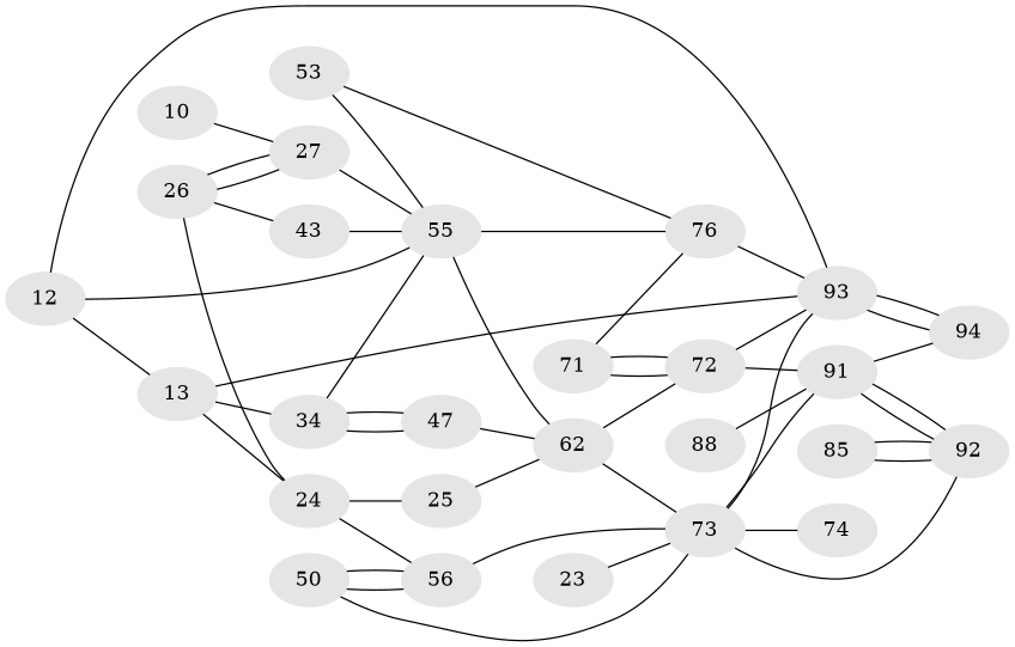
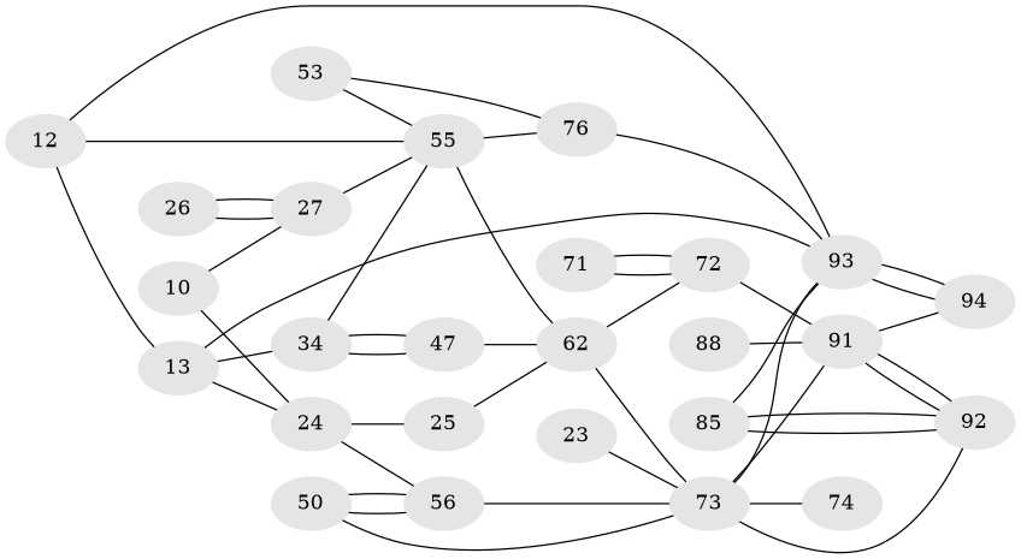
  graph {
    rankdir=LR
    node [color=gray90 style=filled]
    10 [super="+6+5"]
    24 [super="+15+14+22"]
    27 [super="+18"]
    25
    56 [super="+36+37"]
    55 [super="+54+46+45+21+51"]
    12 [super="+11"]
    13 [super="+2+7"]
    93 [super="+69+77"]
    34
    62 [super="+49+52+38"]
    76 [super="+70+75"]
    94 [super="+86"]
    73 [super="+68+66"]
    23
    91 [super="+89+82+81+90"]
    74
    92 [super="+83+84"]
    72 [super="+61+60"]
    26
-   43 [super="+29"]
    47 [super="+42+35"]
    50
    53
    71 [super="+64"]
    85
    88
-   26 -- 24
+   10 -- 24
    10 -- 27
    24 -- 25 [weight=2]
    24 -- 56 [weight=2]
    27 -- 55 [weight=2]
    25 -- 62
    56 -- 73
    55 -- 62
    55 -- 76
    12 -- 55 [weight=2]
    12 -- 13 [weight=2]
    12 -- 93
    13 -- 24 [weight=2]
    13 -- 93
    13 -- 34
    93 -- 94 [weight=2]
    93 -- 94
    34 -- 55
    34 -- 47 [weight=2]
    34 -- 47
    62 -- 73 [weight=2]
    62 -- 72 [weight=2]
    76 -- 93 [weight=2]
    73 -- 93
    73 -- 91
    73 -- 74 [weight=3]
    73 -- 92
    23 -- 73
    91 -- 94 [weight=3]
    91 -- 92 [weight=2]
    91 -- 92
    72 -- 91
    26 -- 27 [weight=2]
    26 -- 27
-   26 -- 43
-   43 -- 55 [weight=4]
    47 -- 62 [weight=3]
    50 -- 56 [weight=2]
    50 -- 56
    50 -- 73
    53 -- 55 [weight=2]
    53 -- 76
-   71 -- 76 [weight=2]
    71 -- 72 [weight=2]
    71 -- 72
-   72 -- 93
+   85 -- 93
    85 -- 92 [weight=2]
    85 -- 92
    88 -- 91 [weight=3]
  }
